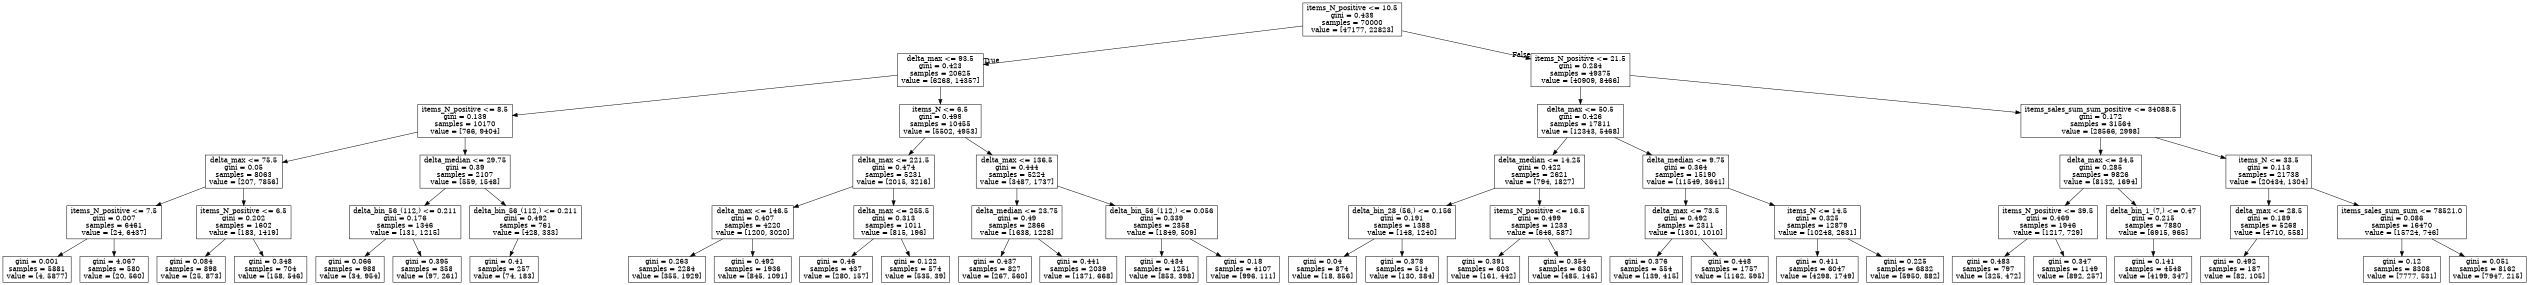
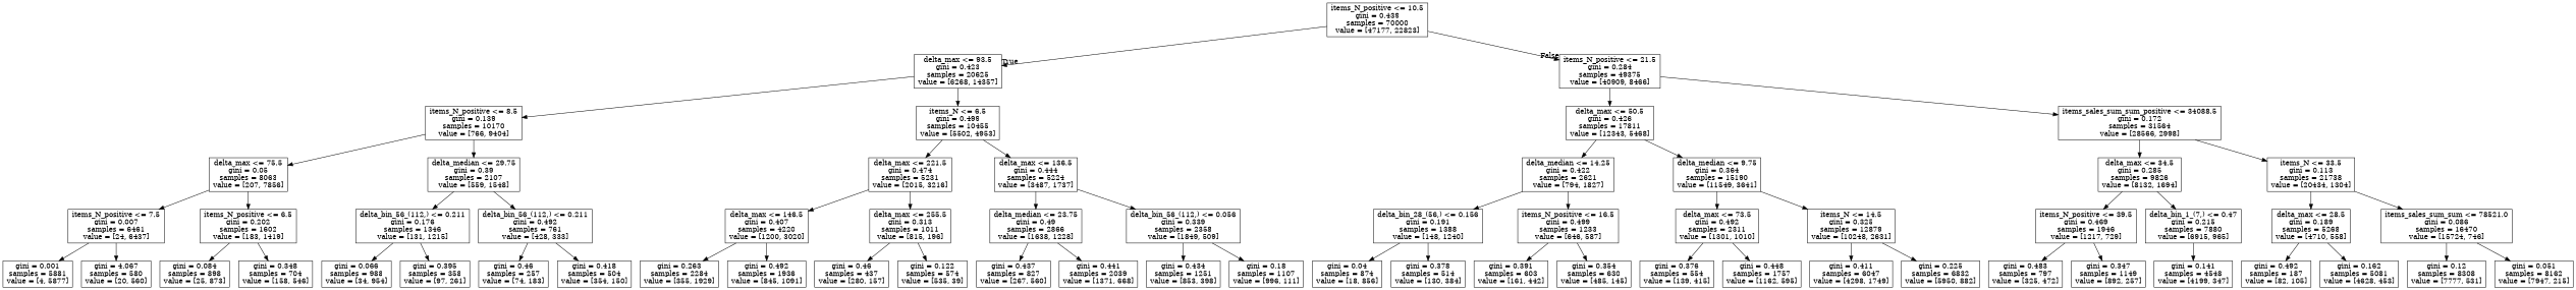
  digraph {
    node [shape=box]
    n1 [label="items_N_positive <= 10.5\ngini = 0.439\nsamples = 70000\nvalue = [47177, 22823]"]
    n2 [label="delta_max <= 93.5\ngini = 0.423\nsamples = 20625\nvalue = [6268, 14357]"]
    n3 [label="items_N_positive <= 21.5\ngini = 0.284\nsamples = 49375\nvalue = [40909, 8466]"]
    n4 [label="items_N_positive <= 8.5\ngini = 0.139\nsamples = 10170\nvalue = [766, 9404]"]
    n5 [label="items_N <= 6.5\ngini = 0.499\nsamples = 10455\nvalue = [5502, 4953]"]
    n6 [label="delta_max <= 50.5\ngini = 0.426\nsamples = 17811\nvalue = [12343, 5468]"]
    n7 [label="items_sales_sum_sum_positive <= 34088.5\ngini = 0.172\nsamples = 31564\nvalue = [28566, 2998]"]
    n8 [label="delta_max <= 75.5\ngini = 0.05\nsamples = 8063\nvalue = [207, 7856]"]
    n9 [label="delta_median <= 29.75\ngini = 0.39\nsamples = 2107\nvalue = [559, 1548]"]
    n10 [label="delta_max <= 221.5\ngini = 0.474\nsamples = 5231\nvalue = [2015, 3216]"]
    n11 [label="delta_max <= 136.5\ngini = 0.444\nsamples = 5224\nvalue = [3487, 1737]"]
    n12 [label="items_N_positive <= 7.5\ngini = 0.007\nsamples = 6461\nvalue = [24, 6437]"]
    n13 [label="items_N_positive <= 6.5\ngini = 0.202\nsamples = 1602\nvalue = [183, 1419]"]
    n14 [label="delta_bin_56_(112,) <= 0.211\ngini = 0.176\nsamples = 1346\nvalue = [131, 1215]"]
    n15 [label="delta_bin_56_(112,) <= 0.211\ngini = 0.492\nsamples = 761\nvalue = [428, 333]"]
    n16 [label="gini = 0.001\nsamples = 5881\nvalue = [4, 5877]"]
    n17 [label="gini = 4.067\nsamples = 580\nvalue = [20, 560]"]
    n18 [label="gini = 0.084\nsamples = 898\nvalue = [25, 873]"]
    n19 [label="gini = 0.348\nsamples = 704\nvalue = [158, 546]"]
    n20 [label="gini = 0.066\nsamples = 988\nvalue = [34, 954]"]
    n21 [label="gini = 0.395\nsamples = 358\nvalue = [97, 261]"]
-   n22 [label="gini = 0.41\nsamples = 257\nvalue = [74, 183]"]
+   n22 [label="gini = 0.46\nsamples = 257\nvalue = [74, 183]"]
+   n23 [label="gini = 0.418\nsamples = 504\nvalue = [354, 150]"]
    n24 [label="delta_max <= 146.5\ngini = 0.407\nsamples = 4220\nvalue = [1200, 3020]"]
    n25 [label="delta_max <= 255.5\ngini = 0.313\nsamples = 1011\nvalue = [815, 196]"]
    n26 [label="delta_median <= 23.75\ngini = 0.49\nsamples = 2866\nvalue = [1638, 1228]"]
    n27 [label="delta_bin_56_(112,) <= 0.056\ngini = 0.339\nsamples = 2358\nvalue = [1849, 509]"]
    n28 [label="gini = 0.263\nsamples = 2284\nvalue = [355, 1929]"]
    n29 [label="gini = 0.492\nsamples = 1936\nvalue = [845, 1091]"]
    n30 [label="gini = 0.46\nsamples = 437\nvalue = [280, 157]"]
    n31 [label="gini = 0.122\nsamples = 574\nvalue = [535, 39]"]
    n32 [label="gini = 0.437\nsamples = 827\nvalue = [267, 560]"]
    n33 [label="gini = 0.441\nsamples = 2039\nvalue = [1371, 668]"]
    n34 [label="gini = 0.434\nsamples = 1251\nvalue = [853, 398]"]
-   n35 [label="gini = 0.18\nsamples = 4107\nvalue = [996, 111]"]
+   n35 [label="gini = 0.18\nsamples = 1107\nvalue = [996, 111]"]
    n36 [label="delta_median <= 14.25\ngini = 0.422\nsamples = 2621\nvalue = [794, 1827]"]
    n37 [label="delta_median <= 9.75\ngini = 0.364\nsamples = 15190\nvalue = [11549, 3641]"]
    n38 [label="delta_max <= 34.5\ngini = 0.285\nsamples = 9826\nvalue = [8132, 1694]"]
    n39 [label="items_N <= 33.5\ngini = 0.113\nsamples = 21738\nvalue = [20434, 1304]"]
    n40 [label="delta_bin_28_(56,) <= 0.156\ngini = 0.191\nsamples = 1388\nvalue = [148, 1240]"]
    n41 [label="items_N_positive <= 16.5\ngini = 0.499\nsamples = 1233\nvalue = [646, 587]"]
    n42 [label="delta_max <= 73.5\ngini = 0.492\nsamples = 2311\nvalue = [1301, 1010]"]
    n43 [label="items_N <= 14.5\ngini = 0.325\nsamples = 12879\nvalue = [10248, 2631]"]
    n44 [label="gini = 0.04\nsamples = 874\nvalue = [18, 856]"]
    n45 [label="gini = 0.378\nsamples = 514\nvalue = [130, 384]"]
    n46 [label="gini = 0.391\nsamples = 603\nvalue = [161, 442]"]
    n47 [label="gini = 0.354\nsamples = 630\nvalue = [485, 145]"]
    n48 [label="gini = 0.376\nsamples = 554\nvalue = [139, 415]"]
    n49 [label="gini = 0.448\nsamples = 1757\nvalue = [1162, 595]"]
    n50 [label="gini = 0.411\nsamples = 6047\nvalue = [4298, 1749]"]
    n51 [label="gini = 0.225\nsamples = 6832\nvalue = [5950, 882]"]
    n52 [label="items_N_positive <= 39.5\ngini = 0.469\nsamples = 1946\nvalue = [1217, 729]"]
    n53 [label="delta_bin_1_(7,) <= 0.47\ngini = 0.215\nsamples = 7880\nvalue = [6915, 965]"]
    n54 [label="delta_max <= 28.5\ngini = 0.189\nsamples = 5268\nvalue = [4710, 558]"]
    n55 [label="items_sales_sum_sum <= 78521.0\ngini = 0.086\nsamples = 16470\nvalue = [15724, 746]"]
    n56 [label="gini = 0.483\nsamples = 797\nvalue = [325, 472]"]
    n57 [label="gini = 0.347\nsamples = 1149\nvalue = [892, 257]"]
    n58 [label="gini = 0.141\nsamples = 4548\nvalue = [4199, 347]"]
    n59 [label="gini = 0.492\nsamples = 187\nvalue = [82, 105]"]
+   n60 [label="gini = 0.162\nsamples = 5081\nvalue = [4628, 453]"]
    n61 [label="gini = 0.12\nsamples = 8308\nvalue = [7777, 531]"]
    n62 [label="gini = 0.051\nsamples = 8162\nvalue = [7947, 215]"]
    n1 -> n2 [headlabel=True labelangle=45 labeldistance=2.5]
    n1 -> n3 [headlabel=False labelangle=-45 labeldistance=2.5]
    n2 -> n4
    n2 -> n5
    n3 -> n6
    n3 -> n7
    n4 -> n8
    n4 -> n9
    n5 -> n10
    n5 -> n11
    n6 -> n36
    n6 -> n37
    n7 -> n38
    n7 -> n39
    n8 -> n12
    n8 -> n13
    n9 -> n14
    n9 -> n15
    n10 -> n24
    n10 -> n25
    n11 -> n26
    n11 -> n27
    n12 -> n16
    n12 -> n17
    n13 -> n18
    n13 -> n19
    n14 -> n20
    n14 -> n21
    n15 -> n22
+   n15 -> n23
    n24 -> n28
    n24 -> n29
    n25 -> n30
    n25 -> n31
    n26 -> n32
    n26 -> n33
    n27 -> n34
    n27 -> n35
    n36 -> n40
    n36 -> n41
    n37 -> n42
    n37 -> n43
    n38 -> n52
    n38 -> n53
    n39 -> n54
    n39 -> n55
    n40 -> n44
    n40 -> n45
    n41 -> n46
    n41 -> n47
    n42 -> n48
    n42 -> n49
    n43 -> n50
    n43 -> n51
    n52 -> n56
    n52 -> n57
    n53 -> n58
    n54 -> n59
+   n54 -> n60
    n55 -> n61
    n55 -> n62
  }
